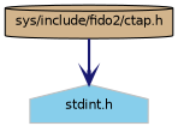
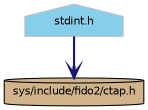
  digraph {
    node [fontname=Helvetica fontsize=10 style=filled]
    n1 [color=black fillcolor=tan fontcolor=black height=0.2 label="sys/include/fido2/ctap.h" shape=cylinder width=0.4]
    n2 [color=grey75 fillcolor=skyblue height=0.2 label="stdint.h" shape=house width=0.4]
-   n1 -> n2 [color=midnightblue fontname=Helvetica fontsize=10 labelfontname=Helvetica labelfontsize=10 style=bold arrowhead=vee]
+   n2 -> n1 [color=midnightblue fontname=Helvetica fontsize=10 labelfontname=Helvetica labelfontsize=10 style=bold arrowhead=vee]
  }
